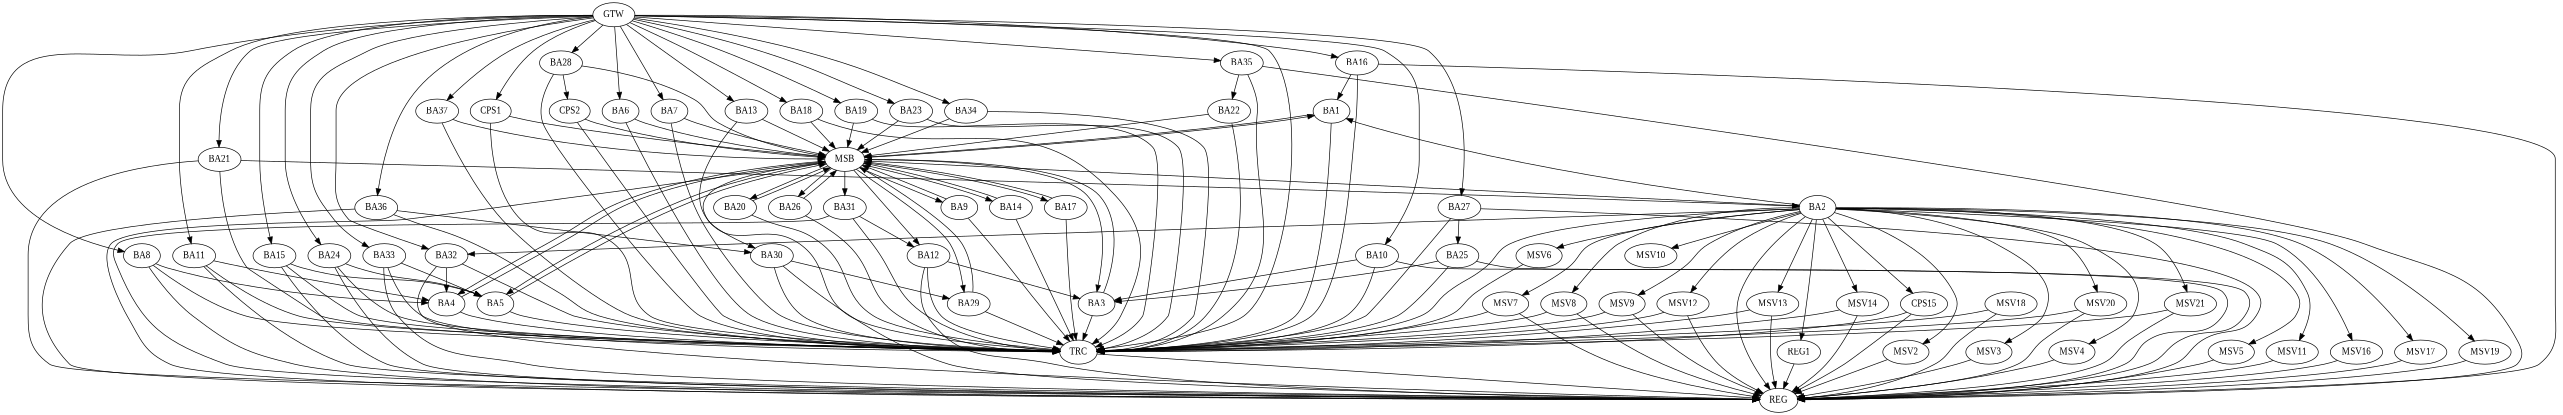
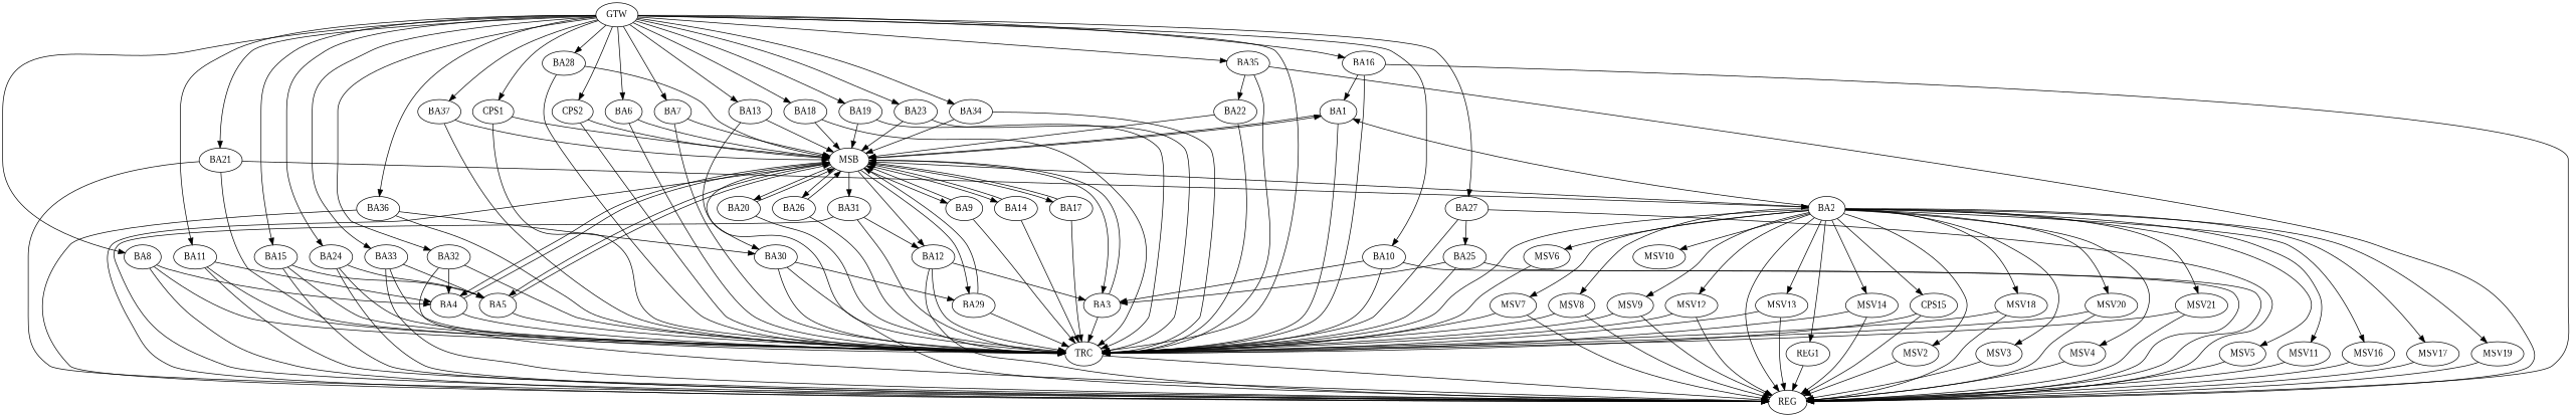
  strict digraph {
    fontname="Liberation Serif"
    node [fontname="Liberation Serif"]
    edge [fontname="Liberation Serif"]
    n1 [label=BA1]
    n2 [label=MSB]
    n3 [label=TRC]
    n4 [label=BA2]
    n5 [label=REG]
    n6 [label=BA3]
    n7 [label=BA4]
    n8 [label=BA5]
    n9 [label=BA9]
    n10 [label=BA12]
    n11 [label=BA14]
    n12 [label=BA17]
    n13 [label=BA20]
    n14 [label=BA26]
    n15 [label=BA29]
    n16 [label=BA30]
    n17 [label=BA31]
    n18 [label=REG1]
    n19 [label=MSV2]
    n20 [label=MSV3]
    n21 [label=MSV4]
    n22 [label=MSV5]
    n23 [label=MSV6]
    n24 [label=MSV7]
    n25 [label=MSV8]
    n26 [label=MSV9]
    n27 [label=MSV10]
    n28 [label=MSV11]
    n29 [label=MSV12]
    n30 [label=MSV13]
    n31 [label=MSV14]
    n32 [label=CPS15]
    n33 [label=MSV16]
    n34 [label=MSV17]
    n35 [label=MSV18]
    n36 [label=MSV19]
    n37 [label=MSV20]
    n38 [label=MSV21]
    n39 [label=BA6]
    n40 [label=BA7]
    n41 [label=BA8]
    n42 [label=BA10]
    n43 [label=BA11]
    n44 [label=BA13]
    n45 [label=BA15]
    n46 [label=BA16]
    n47 [label=BA18]
    n48 [label=BA19]
    n49 [label=BA21]
    n50 [label=BA22]
    n51 [label=BA23]
    n52 [label=BA24]
    n53 [label=BA25]
    n54 [label=BA27]
    n55 [label=BA28]
    n56 [label=BA32]
    n57 [label=BA33]
    n58 [label=BA34]
    n59 [label=BA35]
    n60 [label=BA36]
    n61 [label=BA37]
    n62 [label=CPS1]
    n63 [label=CPS2]
    n64 [label=GTW]
    n1 -> n2
    n1 -> n3
    n2 -> n1
    n2 -> n4
    n2 -> n5
    n2 -> n6
    n2 -> n7
    n2 -> n8
    n2 -> n9
    n2 -> n10
    n2 -> n11
    n2 -> n12
    n2 -> n13
    n2 -> n14
    n2 -> n15
    n2 -> n16
    n2 -> n17
    n3 -> n5
    n4 -> n1
    n4 -> n3
    n4 -> n5
    n4 -> n18
    n4 -> n19
    n4 -> n20
    n4 -> n21
    n4 -> n22
    n4 -> n23
    n4 -> n24
    n4 -> n25
    n4 -> n26
    n4 -> n27
    n4 -> n28
    n4 -> n29
    n4 -> n30
    n4 -> n31
    n4 -> n32
    n4 -> n33
    n4 -> n34
-   n4 -> n56
+   n4 -> n35
    n4 -> n36
    n4 -> n37
    n4 -> n38
    n6 -> n2
    n6 -> n3
    n7 -> n2
    n7 -> n3
    n8 -> n2
    n8 -> n3
    n9 -> n2
    n9 -> n3
    n10 -> n3
    n10 -> n5
    n10 -> n6
    n11 -> n2
    n11 -> n3
    n12 -> n2
    n12 -> n3
    n13 -> n2
    n13 -> n3
    n14 -> n2
    n14 -> n3
    n15 -> n2
    n15 -> n3
    n16 -> n3
    n16 -> n5
    n16 -> n15
    n17 -> n3
    n17 -> n5
    n17 -> n10
    n18 -> n5
    n19 -> n5
    n20 -> n5
    n21 -> n5
    n22 -> n5
    n23 -> n3
    n24 -> n3
    n24 -> n5
    n25 -> n3
    n25 -> n5
    n26 -> n3
    n26 -> n5
    n28 -> n5
    n29 -> n3
    n29 -> n5
    n30 -> n3
    n30 -> n5
    n31 -> n3
    n31 -> n5
    n32 -> n3
    n32 -> n5
    n33 -> n5
    n34 -> n5
    n35 -> n3
    n35 -> n5
    n36 -> n5
    n37 -> n3
    n37 -> n5
    n38 -> n3
    n38 -> n5
    n39 -> n2
    n39 -> n3
    n40 -> n2
    n40 -> n3
    n41 -> n3
    n41 -> n5
    n41 -> n7
    n42 -> n3
    n42 -> n5
    n42 -> n6
    n43 -> n3
    n43 -> n5
    n43 -> n7
    n44 -> n2
    n44 -> n3
    n45 -> n3
    n45 -> n5
    n45 -> n8
    n46 -> n1
    n46 -> n3
    n46 -> n5
    n47 -> n2
    n47 -> n3
    n48 -> n2
    n48 -> n3
    n49 -> n3
    n49 -> n4
    n49 -> n5
    n50 -> n2
    n50 -> n3
    n51 -> n2
    n51 -> n3
    n52 -> n3
    n52 -> n5
    n52 -> n8
    n53 -> n3
    n53 -> n5
    n53 -> n6
    n54 -> n3
    n54 -> n5
    n54 -> n53
    n55 -> n2
    n55 -> n3
    n56 -> n3
    n56 -> n5
    n56 -> n7
    n57 -> n3
    n57 -> n5
    n57 -> n8
    n58 -> n2
    n58 -> n3
    n59 -> n3
    n59 -> n5
    n59 -> n50
    n60 -> n3
    n60 -> n5
    n60 -> n16
    n61 -> n2
    n61 -> n3
    n62 -> n2
    n62 -> n3
    n63 -> n2
    n63 -> n3
    n64 -> n3
    n64 -> n39
    n64 -> n40
    n64 -> n41
    n64 -> n42
    n64 -> n43
    n64 -> n44
    n64 -> n45
    n64 -> n46
    n64 -> n47
    n64 -> n48
    n64 -> n49
    n64 -> n51
    n64 -> n52
    n64 -> n54
    n64 -> n55
    n64 -> n56
    n64 -> n57
    n64 -> n58
    n64 -> n59
    n64 -> n60
    n64 -> n61
    n64 -> n62
-   n55 -> n63
+   n64 -> n63
  }
